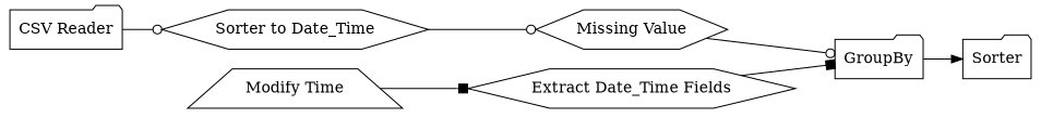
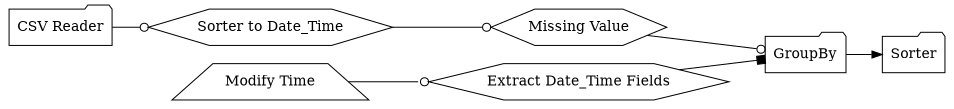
  digraph {
    rankdir=LR
    node [shape=folder]
    edge [arrowhead=odot]
    n1 [label="CSV Reader"]
    n2 [label="Sorter to Date_Time" shape=hexagon]
    n3 [label="Missing Value" shape=hexagon]
    n4 [label=GroupBy]
    n5 [label="Modify Time" shape=trapezium]
    n6 [label="Extract Date_Time Fields" shape=hexagon]
    n7 [label=Sorter]
    n1 -> n2
    n2 -> n3
    n3 -> n4
    n4 -> n7 [arrowhead=normal]
-   n5 -> n6 [arrowhead=box]
+   n5 -> n6
    n6 -> n4 [arrowhead=box]
  }
